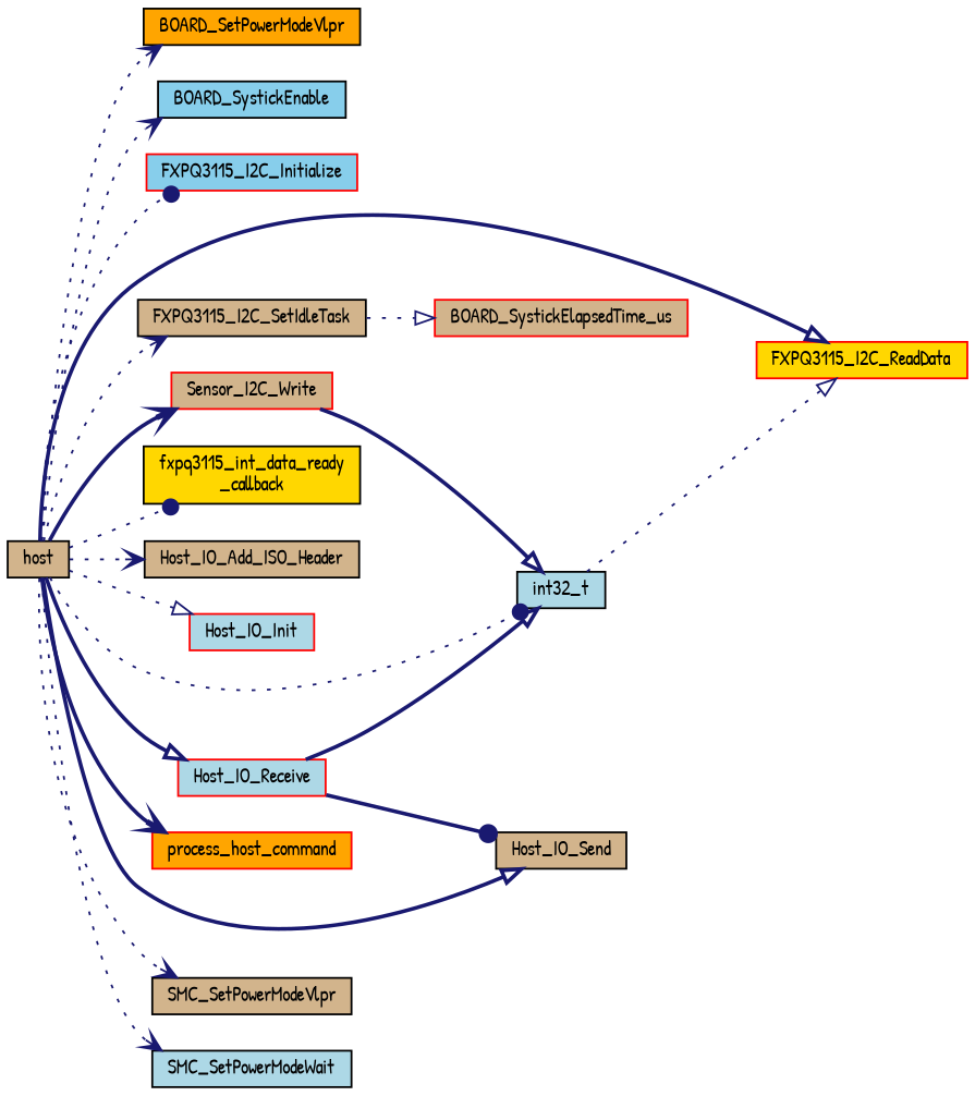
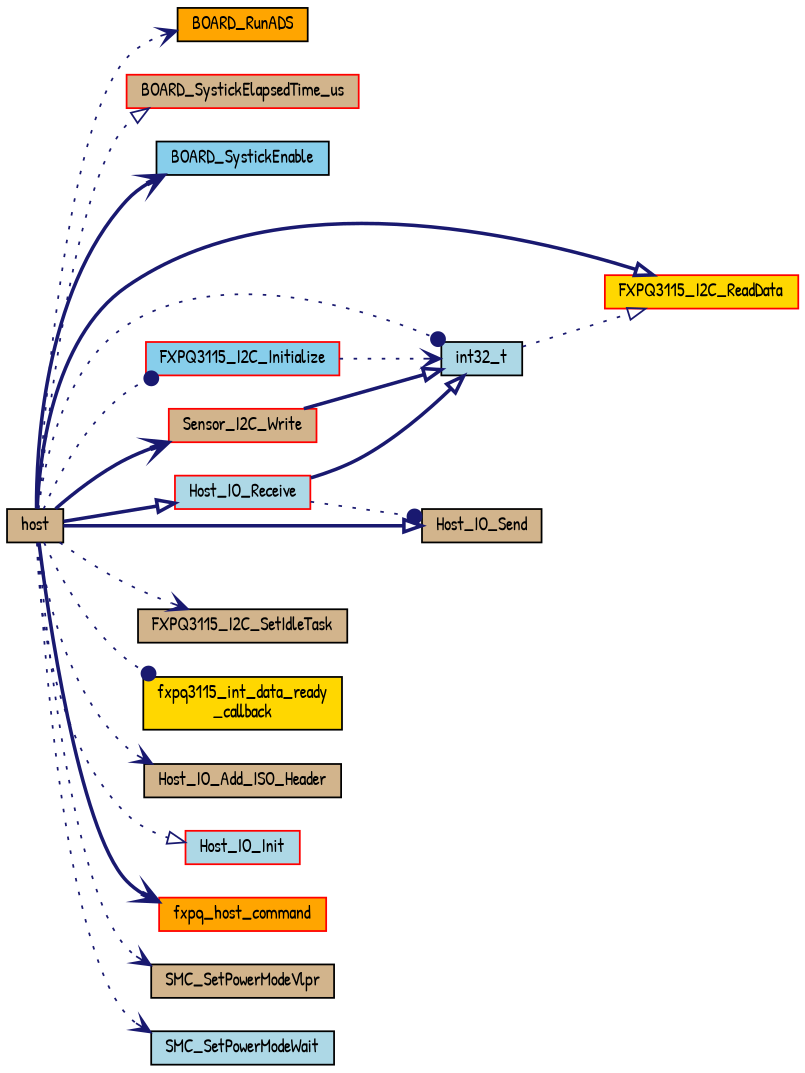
  digraph {
    fontname="Patrick Hand"
    rankdir=LR
    node [color=black fillcolor=tan fontname="Patrick Hand" fontsize=10 shape=record style=filled]
    edge [arrowhead=vee color=midnightblue fontname="Patrick Hand" fontsize=10 labelfontname=Helvetica labelfontsize=10 style=dotted]
    n1 [fontcolor=black height=0.2 label=host width=0.4]
-   n2 [fillcolor=orange height=0.2 label=BOARD_SetPowerModeVlpr width=0.4]
+   n2 [fillcolor=orange height=0.2 label=BOARD_RunADS width=0.4]
    n3 [color=red height=0.2 label=BOARD_SystickElapsedTime_us width=0.4]
    n4 [fillcolor=skyblue height=0.2 label=BOARD_SystickEnable width=0.4]
    n5 [color=red fillcolor=skyblue height=0.2 label=FXPQ3115_I2C_Initialize width=0.4]
    n6 [fillcolor=lightblue height=0.2 label=int32_t width=0.4]
    n7 [color=red fillcolor=gold height=0.2 label=FXPQ3115_I2C_ReadData width=0.4]
    n8 [height=0.2 label=FXPQ3115_I2C_SetIdleTask width=0.4]
    n9 [fillcolor=gold height=0.2 label="fxpq3115_int_data_ready\l_callback" width=0.4]
    n10 [height=0.2 label=Host_IO_Add_ISO_Header width=0.4]
    n11 [color=red fillcolor=lightblue height=0.2 label=Host_IO_Init width=0.4]
    n12 [color=red fillcolor=lightblue height=0.2 label=Host_IO_Receive width=0.4]
    n13 [height=0.2 label=Host_IO_Send width=0.4]
-   n14 [color=red fillcolor=orange height=0.2 label=process_host_command width=0.4]
+   n14 [color=red fillcolor=orange height=0.2 label=fxpq_host_command width=0.4]
    n15 [color=red height=0.2 label=Sensor_I2C_Write width=0.4]
    n16 [height=0.2 label=SMC_SetPowerModeVlpr width=0.4]
    n17 [fillcolor=lightblue height=0.2 label=SMC_SetPowerModeWait width=0.4]
    n1 -> n2
-   n8 -> n3 [arrowhead=onormal]
-   n1 -> n4
+   n1 -> n3 [arrowhead=onormal]
+   n1 -> n4 [style=bold]
    n1 -> n5 [arrowhead=dot]
    n1 -> n6 [arrowhead=dot]
    n1 -> n7 [arrowhead=onormal style=bold]
    n1 -> n8
    n1 -> n9 [arrowhead=dot]
    n1 -> n10
    n1 -> n11 [arrowhead=onormal]
    n1 -> n12 [arrowhead=onormal style=bold]
    n1 -> n13 [arrowhead=onormal style=bold]
    n1 -> n14 [style=bold]
    n1 -> n15 [style=bold]
    n1 -> n16
    n1 -> n17
+   n5 -> n6
    n6 -> n7 [arrowhead=onormal]
    n12 -> n6 [arrowhead=onormal style=bold]
-   n12 -> n13 [arrowhead=dot style=bold]
+   n12 -> n13 [arrowhead=dot]
    n15 -> n6 [arrowhead=onormal style=bold]
  }
